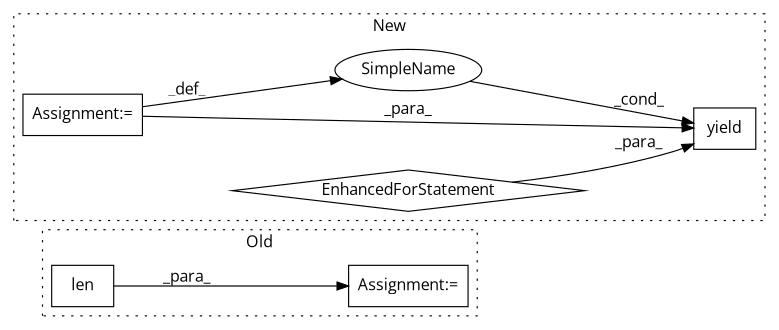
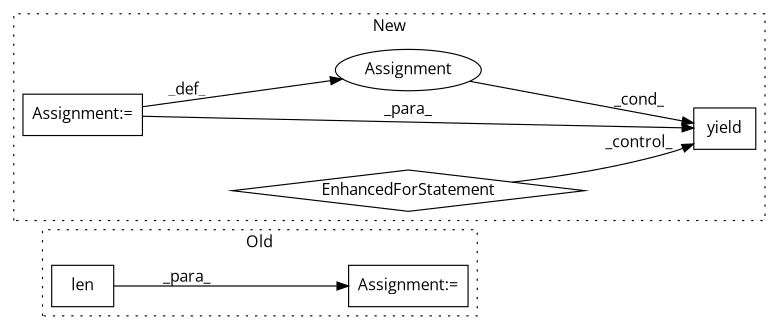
  digraph {
    fontname="Open Sans"
    rankdir=LR
    node [a=7 fontname="Open Sans" l="53,2" s="2114,2214" shape=box]
    edge [fontname="Open Sans"]
    n1 [a=32 l="4,1" label=len s="2513,2542"]
    n2 [l=57 label="Assignment:=" s=2496]
    n3 [a=112 l=7 label=yield s=2224]
    n4 [label="Assignment:="]
    n5 [a=70 label=EnhancedForStatement shape=diamond]
-   n6 [a=42 l=5 label=SimpleName s=2171 shape=ellipse]
+   n6 [a=42 l=5 label=Assignment s=2171 shape=ellipse]
    subgraph cluster_1 {
      label=Old
      style=dotted
      n1
      n2
    }
    subgraph cluster_2 {
      label=New
      style=dotted
      n3
      n4
      n5
      n6
    }
    n1 -> n2 [label=_para_]
    n4 -> n3 [label=_para_]
    n4 -> n6 [label=_def_]
-   n5 -> n3 [label=_para_]
+   n5 -> n3 [label=_control_]
    n6 -> n3 [label=_cond_]
  }
